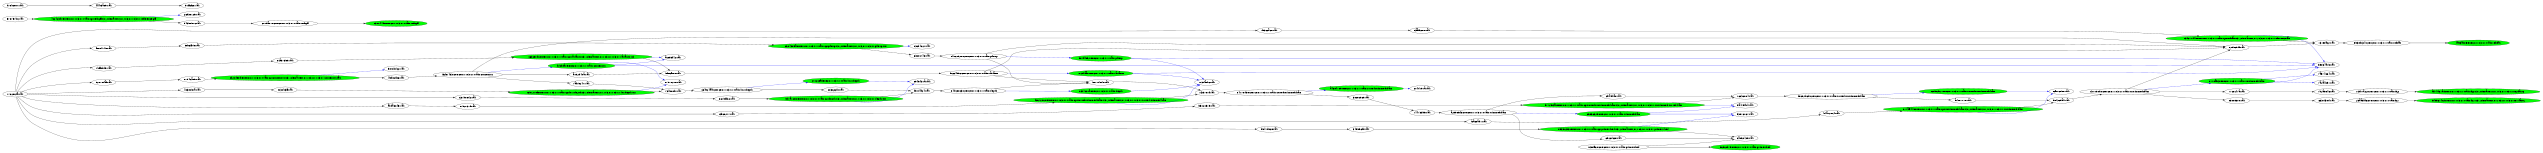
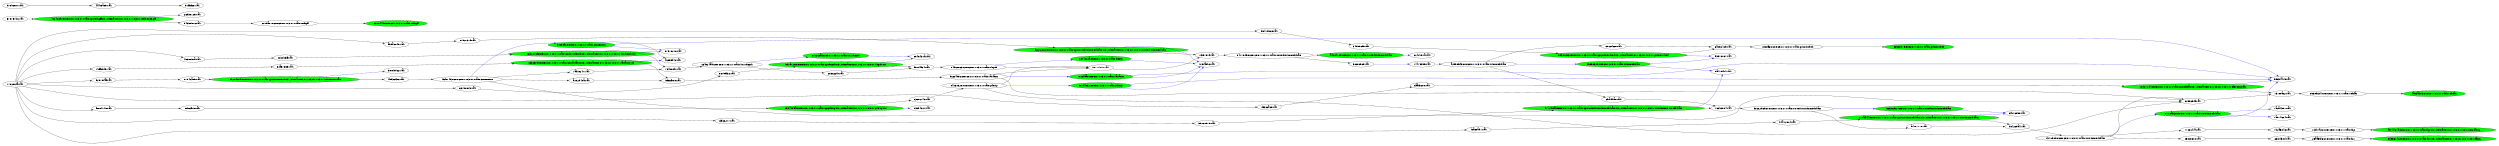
  strict digraph {
    rankdir=LR
    edge [dynamic=false]
    "0118afc3-exec-n1.r03.s1.Main.untrimmed_bam" [fillcolor=green style=filled]
    "59e34a15-val-"
    "7a2a4391-val-"
    "7a574664-val-"
    "03d271d4-extern-n1.r03.s1.Main.cp_ref_fas-s3://niema-test/n1/r03/n1.r03.s1.reference.fas" [fillcolor=green style=filled]
    "131eeac2-val-"
    "e93edc34-coerce-n1.r03.s1.Main.ref_fas"
    "0406052e-coerce-n1.r03.s1.Main.pileup"
    "8259c9df-val-"
    "9e77d8d0-val-"
    "9e7f4552-exec-n1.r03.s1.Main.pileup" [fillcolor=green style=filled]
    "1f257e7f-val-"
    "703daebc-val-"
    "06b4c20a-exec-n1.r03.s1.Main.depth" [fillcolor=green style=filled]
    "5b20deed-extern-n1.r03.s1.Main.cp_consensus-s3://niema-test/n1/r03/n1.r03.s1.consensus.fas" [fillcolor=green style=filled]
    "45b32f36-val-"
    "9e78bdc2-val-"
    "07946a09-val-"
    "f26722c8-extern-n1.r03.s1.Main.cp_sorted_trimmed_bam-s3://niema-test/n1/r03/n1.r03.s1.sorted.trimmed.bam" [fillcolor=green style=filled]
    "07b2737f-val-"
    "4a93ab85-exec-n1.r03.s1.Main.ref_fas" [fillcolor=green style=filled]
    "144733b5-val-"
    "a29985f3-coerce-n1.r03.s1.Main.trimmed_bam"
    "65c6dc2e-val-"
    "65e36329-exec-n1.r03.s1.Main.trimmed_bam" [fillcolor=green style=filled]
    "cf7adba0-val-"
    "166bc804-val-"
    "d8ce2d6d-coerce-n1.r03.s1.Main.sorted_untrimmed_bam"
    "5c8b6dc7-exec-n1.r03.s1.Main.sorted_untrimmed_bam" [fillcolor=green style=filled]
    "a7b87110-val-"
    "176c8cda-val-"
    "1bff9dd9-val-"
    "483e051a-val-"
    "52818daf-val-"
    "631b88d2-val-"
    "abda3845-val-"
    "aca68ab1-val-"
    "b541d92e-val-"
    "cf9c8277-val-"
    "d53ccace-val-"
    "f90e474e-val-"
    "eca57359-val-"
    "9030b3ff-val-"
    "8619df32-val-"
    "b4a128c4-val-"
    "349956fd-val-"
    "95020519-val-"
    "6aaf5280-val-"
    "9eb6ff75-val-"
    "c63ce0dc-extern-n1.r03.s1.Main.cp_variants-s3://niema-test/n1/r03/n1.r03.s1.variants.vcf" [fillcolor=green style=filled]
    "e69c8b79-exec-n1.r03.s1.Main.primer_bed" [fillcolor=green style=filled]
    "1c50ff68-coerce-n1.r03.s1.Main.primer_bed"
    "af74d61a-intern-n1.r03.s1.Main.fq2-s3://niema-test/n1/r03/n1.r03.s1_R2.fastq" [fillcolor=green style=filled]
    "1cbb7a22-coerce-n1.r03.s1.Main.fq2"
    "8417ed5e-coerce-n1.r03.s1.Main.sorted_trimmed_bam"
    "38cec969-val-"
    "a46e4189-exec-n1.r03.s1.Main.sorted_trimmed_bam" [fillcolor=green style=filled]
    "9d956146-intern-n1.r03.s1.Main.fq1-s3://niema-test/n1/r03/n1.r03.s1_R1.fastq" [fillcolor=green style=filled]
    "25aa5fd6-coerce-n1.r03.s1.Main.fq1"
    "283622f0-val-"
    "f51d4f24-val-"
    "84dc88c3-coerce-n1.r03.s1.Main.depth"
    "8933ccb3-extern-n1.r03.s1.Main.cp_primer_bed-s3://niema-test/n1/r03/n1.r03.s1.primers.bed" [fillcolor=green style=filled]
    "6a052429-val-"
    "53e16067-val-"
    "f6f81453-coerce-n1.r03.s1.Main.consensus"
    "7af15247-val-"
    "a092b40a-val-"
    "f15bea09-exec-n1.r03.s1.Main.consensus" [fillcolor=green style=filled]
    "b69121ef-extern-n1.r03.s1.Main.cp_low_depth-s3://niema-test/n1/r03/n1.r03.s1.lowdepth.tsv" [fillcolor=green style=filled]
    "4c2423f1-extern-n1.r03.s1.Main.cp_ref_gff-s3://niema-test/n1/r03/n1.r03.s1.reference.gff" [fillcolor=green style=filled]
    "26b3e125-val-"
    "9439857c-val-"
    "6015ae1e-coerce-n1.r03.s1.Main.ref_gff"
    "57725cfa-extern-n1.r03.s1.Main.cp_sorted_untrimmed_bam-s3://niema-test/n1/r03/n1.r03.s1.untrimmed.sorted.bam" [fillcolor=green style=filled]
    "9a479fb4-val-"
    "578757bc-val-"
    "6fb76858-val-"
    "e38044de-exec-n1.r03.s1.Main.ref_gff" [fillcolor=green style=filled]
    "617aff44-extern-n1.r03.s1.Main.cp_untrimmed_bam-s3://niema-test/n1/r03/n1.r03.s1.untrimmed.bam" [fillcolor=green style=filled]
    "d842c9a4-val-"
    "cb7098d8-coerce-n1.r03.s1.Main.untrimmed_bam"
    "9d7a12e8-extern-n1.r03.s1.Main.cp_depth-s3://niema-test/n1/r03/n1.r03.s1.depth.txt" [fillcolor=green style=filled]
    "6337f30d-val-"
    "63c0c743-val-"
    "73490ef1-val-"
    "c34924aa-coerce-n1.r03.s1.Main.low_depth"
    "c702ceaf-exec-n1.r03.s1.Main.low_depth" [fillcolor=green style=filled]
    "77c8c47a-val-"
    "7b2a5e46-val-"
    "7ec5baa0-exec-n1.r03.s1.Main.variants" [fillcolor=green style=filled]
    "c04d191a-val-"
    "8945431a-val-"
    "87518218-val-"
    "c3243e5a-extern-n1.r03.s1.Main.cp_pileup-s3://niema-test/n1/r03/n1.r03.s1.pileup.txt" [fillcolor=green style=filled]
    "03cb46c1-val-"
    "9fe6fb08-val-"
    "dc6c4b5c-coerce-n1.r03.s1.Main.variants"
    "ac855f42-val-"
    "e580e300-val-"
    "d78bce07-val-"
    "f44b3a89-val-"
    "91ffcfc8-val-"
    "0118afc3-exec-n1.r03.s1.Main.untrimmed_bam" -> "59e34a15-val-" [color=blue dynamic=true]
    "0118afc3-exec-n1.r03.s1.Main.untrimmed_bam" -> "7a2a4391-val-" [color=blue dynamic=true]
    "0118afc3-exec-n1.r03.s1.Main.untrimmed_bam" -> "7a574664-val-" [color=blue dynamic=true]
    "03d271d4-extern-n1.r03.s1.Main.cp_ref_fas-s3://niema-test/n1/r03/n1.r03.s1.reference.fas" -> "59e34a15-val-" [color=blue dynamic=true]
    "03d271d4-extern-n1.r03.s1.Main.cp_ref_fas-s3://niema-test/n1/r03/n1.r03.s1.reference.fas" -> "131eeac2-val-"
    "131eeac2-val-" -> "e93edc34-coerce-n1.r03.s1.Main.ref_fas"
    "e93edc34-coerce-n1.r03.s1.Main.ref_fas" -> "4a93ab85-exec-n1.r03.s1.Main.ref_fas"
    "0406052e-coerce-n1.r03.s1.Main.pileup" -> "8259c9df-val-"
    "0406052e-coerce-n1.r03.s1.Main.pileup" -> "9e77d8d0-val-"
    "0406052e-coerce-n1.r03.s1.Main.pileup" -> "9e7f4552-exec-n1.r03.s1.Main.pileup" [color=blue dynamic=true]
    "8259c9df-val-" -> "131eeac2-val-"
    "9e77d8d0-val-" -> "1f257e7f-val-"
    "9e7f4552-exec-n1.r03.s1.Main.pileup" -> "59e34a15-val-" [color=blue dynamic=true]
    "9e7f4552-exec-n1.r03.s1.Main.pileup" -> "703daebc-val-" [color=blue dynamic=true]
    "1f257e7f-val-" -> "8417ed5e-coerce-n1.r03.s1.Main.sorted_trimmed_bam"
    "06b4c20a-exec-n1.r03.s1.Main.depth" -> "703daebc-val-" [color=blue dynamic=true]
    "5b20deed-extern-n1.r03.s1.Main.cp_consensus-s3://niema-test/n1/r03/n1.r03.s1.consensus.fas" -> "45b32f36-val-"
    "5b20deed-extern-n1.r03.s1.Main.cp_consensus-s3://niema-test/n1/r03/n1.r03.s1.consensus.fas" -> "9e78bdc2-val-" [color=blue dynamic=true]
    "45b32f36-val-" -> "f6f81453-coerce-n1.r03.s1.Main.consensus"
    "07946a09-val-" -> "5b20deed-extern-n1.r03.s1.Main.cp_consensus-s3://niema-test/n1/r03/n1.r03.s1.consensus.fas"
    "f26722c8-extern-n1.r03.s1.Main.cp_sorted_trimmed_bam-s3://niema-test/n1/r03/n1.r03.s1.sorted.trimmed.bam" -> "1f257e7f-val-"
    "f26722c8-extern-n1.r03.s1.Main.cp_sorted_trimmed_bam-s3://niema-test/n1/r03/n1.r03.s1.sorted.trimmed.bam" -> "703daebc-val-" [color=blue dynamic=true]
    "07b2737f-val-" -> "f26722c8-extern-n1.r03.s1.Main.cp_sorted_trimmed_bam-s3://niema-test/n1/r03/n1.r03.s1.sorted.trimmed.bam"
    "144733b5-val-" -> "a29985f3-coerce-n1.r03.s1.Main.trimmed_bam"
    "a29985f3-coerce-n1.r03.s1.Main.trimmed_bam" -> "65c6dc2e-val-"
    "a29985f3-coerce-n1.r03.s1.Main.trimmed_bam" -> "65e36329-exec-n1.r03.s1.Main.trimmed_bam" [color=blue dynamic=true]
    "a29985f3-coerce-n1.r03.s1.Main.trimmed_bam" -> "cf7adba0-val-"
    "65c6dc2e-val-" -> "6a052429-val-"
    "65e36329-exec-n1.r03.s1.Main.trimmed_bam" -> "53e16067-val-" [color=blue dynamic=true]
    "65e36329-exec-n1.r03.s1.Main.trimmed_bam" -> "9a479fb4-val-" [color=blue dynamic=true]
    "cf7adba0-val-" -> "166bc804-val-"
    "166bc804-val-" -> "d8ce2d6d-coerce-n1.r03.s1.Main.sorted_untrimmed_bam"
    "d8ce2d6d-coerce-n1.r03.s1.Main.sorted_untrimmed_bam" -> "5c8b6dc7-exec-n1.r03.s1.Main.sorted_untrimmed_bam" [color=blue dynamic=true]
    "d8ce2d6d-coerce-n1.r03.s1.Main.sorted_untrimmed_bam" -> "a7b87110-val-"
    "5c8b6dc7-exec-n1.r03.s1.Main.sorted_untrimmed_bam" -> "6fb76858-val-" [color=blue dynamic=true]
    "a7b87110-val-" -> "d842c9a4-val-"
    "176c8cda-val-" -> "1bff9dd9-val-"
    "176c8cda-val-" -> "483e051a-val-"
    "176c8cda-val-" -> "52818daf-val-"
    "176c8cda-val-" -> "631b88d2-val-"
    "176c8cda-val-" -> "abda3845-val-"
    "176c8cda-val-" -> "aca68ab1-val-"
    "176c8cda-val-" -> "b541d92e-val-"
    "176c8cda-val-" -> "cf9c8277-val-"
    "176c8cda-val-" -> "d53ccace-val-"
    "176c8cda-val-" -> "f90e474e-val-"
    "1bff9dd9-val-" -> "eca57359-val-"
    "483e051a-val-" -> "9030b3ff-val-"
    "52818daf-val-" -> "07946a09-val-"
    "631b88d2-val-" -> "8619df32-val-"
    "abda3845-val-" -> "07b2737f-val-"
    "aca68ab1-val-" -> "b4a128c4-val-"
    "b541d92e-val-" -> "349956fd-val-"
    "cf9c8277-val-" -> "95020519-val-"
    "d53ccace-val-" -> "6aaf5280-val-"
    "f90e474e-val-" -> "9eb6ff75-val-"
    "eca57359-val-" -> "c63ce0dc-extern-n1.r03.s1.Main.cp_variants-s3://niema-test/n1/r03/n1.r03.s1.variants.vcf"
    "9030b3ff-val-" -> "b69121ef-extern-n1.r03.s1.Main.cp_low_depth-s3://niema-test/n1/r03/n1.r03.s1.lowdepth.tsv"
    "8619df32-val-" -> "9d7a12e8-extern-n1.r03.s1.Main.cp_depth-s3://niema-test/n1/r03/n1.r03.s1.depth.txt"
    "b4a128c4-val-" -> "617aff44-extern-n1.r03.s1.Main.cp_untrimmed_bam-s3://niema-test/n1/r03/n1.r03.s1.untrimmed.bam"
    "349956fd-val-" -> "8933ccb3-extern-n1.r03.s1.Main.cp_primer_bed-s3://niema-test/n1/r03/n1.r03.s1.primers.bed"
    "95020519-val-" -> "57725cfa-extern-n1.r03.s1.Main.cp_sorted_untrimmed_bam-s3://niema-test/n1/r03/n1.r03.s1.untrimmed.sorted.bam"
    "6aaf5280-val-" -> "03d271d4-extern-n1.r03.s1.Main.cp_ref_fas-s3://niema-test/n1/r03/n1.r03.s1.reference.fas"
    "9eb6ff75-val-" -> "c3243e5a-extern-n1.r03.s1.Main.cp_pileup-s3://niema-test/n1/r03/n1.r03.s1.pileup.txt"
    "c63ce0dc-extern-n1.r03.s1.Main.cp_variants-s3://niema-test/n1/r03/n1.r03.s1.variants.vcf" -> "9fe6fb08-val-"
    "c63ce0dc-extern-n1.r03.s1.Main.cp_variants-s3://niema-test/n1/r03/n1.r03.s1.variants.vcf" -> "ac855f42-val-" [color=blue dynamic=true]
    "1c50ff68-coerce-n1.r03.s1.Main.primer_bed" -> "e69c8b79-exec-n1.r03.s1.Main.primer_bed"
    "1cbb7a22-coerce-n1.r03.s1.Main.fq2" -> "af74d61a-intern-n1.r03.s1.Main.fq2-s3://niema-test/n1/r03/n1.r03.s1_R2.fastq"
    "8417ed5e-coerce-n1.r03.s1.Main.sorted_trimmed_bam" -> "38cec969-val-"
    "8417ed5e-coerce-n1.r03.s1.Main.sorted_trimmed_bam" -> "a46e4189-exec-n1.r03.s1.Main.sorted_trimmed_bam" [color=blue dynamic=true]
-   "38cec969-val-" -> "144733b5-val-"
+   "38cec969-val-" -> "144733b5-val-" [color=blue]
    "a46e4189-exec-n1.r03.s1.Main.sorted_trimmed_bam" -> "c04d191a-val-" [color=blue dynamic=true]
    "25aa5fd6-coerce-n1.r03.s1.Main.fq1" -> "9d956146-intern-n1.r03.s1.Main.fq1-s3://niema-test/n1/r03/n1.r03.s1_R1.fastq"
    "283622f0-val-" -> "f51d4f24-val-"
    "f51d4f24-val-" -> "84dc88c3-coerce-n1.r03.s1.Main.depth"
    "84dc88c3-coerce-n1.r03.s1.Main.depth" -> "9e77d8d0-val-"
    "84dc88c3-coerce-n1.r03.s1.Main.depth" -> "06b4c20a-exec-n1.r03.s1.Main.depth" [color=blue dynamic=true]
    "8933ccb3-extern-n1.r03.s1.Main.cp_primer_bed-s3://niema-test/n1/r03/n1.r03.s1.primers.bed" -> "6a052429-val-"
    "8933ccb3-extern-n1.r03.s1.Main.cp_primer_bed-s3://niema-test/n1/r03/n1.r03.s1.primers.bed" -> "53e16067-val-" [color=blue dynamic=true]
-   "1c50ff68-coerce-n1.r03.s1.Main.primer_bed" -> "6a052429-val-"
+   "6a052429-val-" -> "1c50ff68-coerce-n1.r03.s1.Main.primer_bed"
    "f6f81453-coerce-n1.r03.s1.Main.consensus" -> "8259c9df-val-"
    "f6f81453-coerce-n1.r03.s1.Main.consensus" -> "7af15247-val-"
    "f6f81453-coerce-n1.r03.s1.Main.consensus" -> "a092b40a-val-"
    "f6f81453-coerce-n1.r03.s1.Main.consensus" -> "f15bea09-exec-n1.r03.s1.Main.consensus" [color=blue dynamic=true]
    "7af15247-val-" -> "73490ef1-val-"
    "a092b40a-val-" -> "9fe6fb08-val-"
    "f15bea09-exec-n1.r03.s1.Main.consensus" -> "59e34a15-val-" [color=blue dynamic=true]
    "f15bea09-exec-n1.r03.s1.Main.consensus" -> "87518218-val-" [color=blue dynamic=true]
    "f15bea09-exec-n1.r03.s1.Main.consensus" -> "ac855f42-val-" [color=blue dynamic=true]
    "b69121ef-extern-n1.r03.s1.Main.cp_low_depth-s3://niema-test/n1/r03/n1.r03.s1.lowdepth.tsv" -> "73490ef1-val-"
    "b69121ef-extern-n1.r03.s1.Main.cp_low_depth-s3://niema-test/n1/r03/n1.r03.s1.lowdepth.tsv" -> "87518218-val-" [color=blue dynamic=true]
    "4c2423f1-extern-n1.r03.s1.Main.cp_ref_gff-s3://niema-test/n1/r03/n1.r03.s1.reference.gff" -> "26b3e125-val-" [color=blue dynamic=true]
    "4c2423f1-extern-n1.r03.s1.Main.cp_ref_gff-s3://niema-test/n1/r03/n1.r03.s1.reference.gff" -> "9439857c-val-"
    "9439857c-val-" -> "6015ae1e-coerce-n1.r03.s1.Main.ref_gff"
    "6015ae1e-coerce-n1.r03.s1.Main.ref_gff" -> "e38044de-exec-n1.r03.s1.Main.ref_gff"
    "57725cfa-extern-n1.r03.s1.Main.cp_sorted_untrimmed_bam-s3://niema-test/n1/r03/n1.r03.s1.untrimmed.sorted.bam" -> "166bc804-val-"
    "57725cfa-extern-n1.r03.s1.Main.cp_sorted_untrimmed_bam-s3://niema-test/n1/r03/n1.r03.s1.untrimmed.sorted.bam" -> "9a479fb4-val-" [color=blue dynamic=true]
    "578757bc-val-" -> "4c2423f1-extern-n1.r03.s1.Main.cp_ref_gff-s3://niema-test/n1/r03/n1.r03.s1.reference.gff"
    "617aff44-extern-n1.r03.s1.Main.cp_untrimmed_bam-s3://niema-test/n1/r03/n1.r03.s1.untrimmed.bam" -> "6fb76858-val-" [color=blue dynamic=true]
    "617aff44-extern-n1.r03.s1.Main.cp_untrimmed_bam-s3://niema-test/n1/r03/n1.r03.s1.untrimmed.bam" -> "d842c9a4-val-"
    "d842c9a4-val-" -> "cb7098d8-coerce-n1.r03.s1.Main.untrimmed_bam"
    "cb7098d8-coerce-n1.r03.s1.Main.untrimmed_bam" -> "0118afc3-exec-n1.r03.s1.Main.untrimmed_bam" [color=blue dynamic=true]
    "cb7098d8-coerce-n1.r03.s1.Main.untrimmed_bam" -> "8259c9df-val-"
    "cb7098d8-coerce-n1.r03.s1.Main.untrimmed_bam" -> "77c8c47a-val-"
    "cb7098d8-coerce-n1.r03.s1.Main.untrimmed_bam" -> "e580e300-val-"
    "9d7a12e8-extern-n1.r03.s1.Main.cp_depth-s3://niema-test/n1/r03/n1.r03.s1.depth.txt" -> "f51d4f24-val-"
    "9d7a12e8-extern-n1.r03.s1.Main.cp_depth-s3://niema-test/n1/r03/n1.r03.s1.depth.txt" -> "8945431a-val-" [color=blue dynamic=true]
    "6337f30d-val-" -> "25aa5fd6-coerce-n1.r03.s1.Main.fq1"
    "63c0c743-val-" -> "0406052e-coerce-n1.r03.s1.Main.pileup"
    "73490ef1-val-" -> "c34924aa-coerce-n1.r03.s1.Main.low_depth"
    "c34924aa-coerce-n1.r03.s1.Main.low_depth" -> "283622f0-val-"
    "c34924aa-coerce-n1.r03.s1.Main.low_depth" -> "c702ceaf-exec-n1.r03.s1.Main.low_depth" [color=blue dynamic=true]
    "c702ceaf-exec-n1.r03.s1.Main.low_depth" -> "8945431a-val-" [color=blue dynamic=true]
    "77c8c47a-val-" -> "7b2a5e46-val-"
    "7b2a5e46-val-" -> "1cbb7a22-coerce-n1.r03.s1.Main.fq2"
    "7ec5baa0-exec-n1.r03.s1.Main.variants" -> "59e34a15-val-" [color=blue dynamic=true]
    "7ec5baa0-exec-n1.r03.s1.Main.variants" -> "703daebc-val-" [color=blue dynamic=true]
    "c3243e5a-extern-n1.r03.s1.Main.cp_pileup-s3://niema-test/n1/r03/n1.r03.s1.pileup.txt" -> "63c0c743-val-"
    "c3243e5a-extern-n1.r03.s1.Main.cp_pileup-s3://niema-test/n1/r03/n1.r03.s1.pileup.txt" -> "03cb46c1-val-" [color=blue dynamic=true]
    "9fe6fb08-val-" -> "dc6c4b5c-coerce-n1.r03.s1.Main.variants"
    "dc6c4b5c-coerce-n1.r03.s1.Main.variants" -> "8259c9df-val-"
    "dc6c4b5c-coerce-n1.r03.s1.Main.variants" -> "9e77d8d0-val-"
    "dc6c4b5c-coerce-n1.r03.s1.Main.variants" -> "7ec5baa0-exec-n1.r03.s1.Main.variants" [color=blue dynamic=true]
    "e580e300-val-" -> "6337f30d-val-"
    "d78bce07-val-" -> "f44b3a89-val-"
    "f44b3a89-val-" -> "91ffcfc8-val-"
  }
